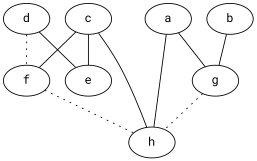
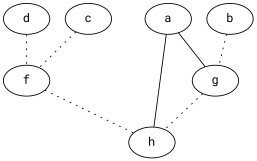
  graph {
    fontname="Roboto Mono"
    node [fontname="Roboto Mono"]
    edge [fontname="Roboto Mono"]
    a
    g
    h
    b
    c
-   e
    f
    d
    a -- g
    a -- h [style=solid]
    g -- h [style=dotted]
-   b -- g [style=solid]
-   c -- h
-   c -- e
-   c -- f
+   b -- g [style=dotted]
+   c -- f [style=dotted]
    f -- h [style=dotted]
-   d -- e
    d -- f [style=dotted]
  }
